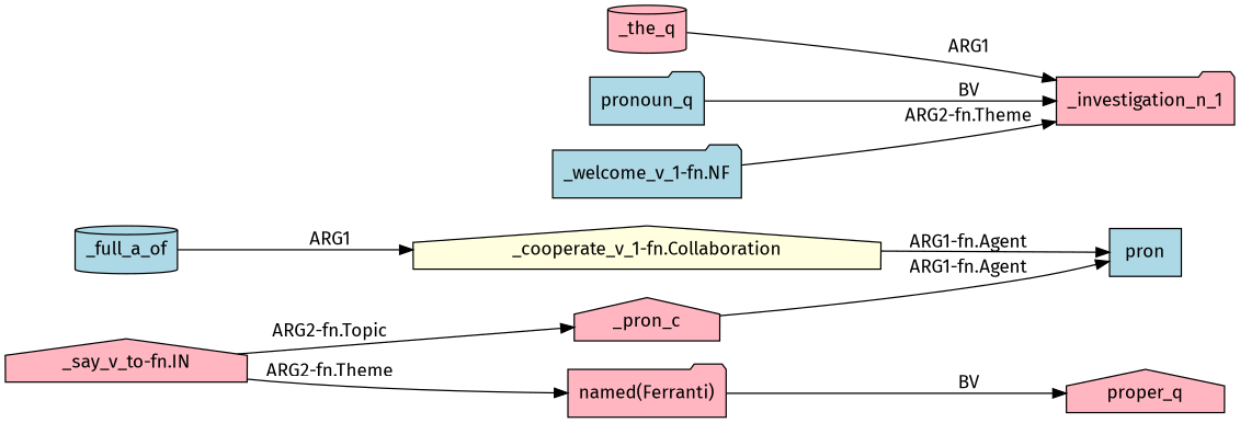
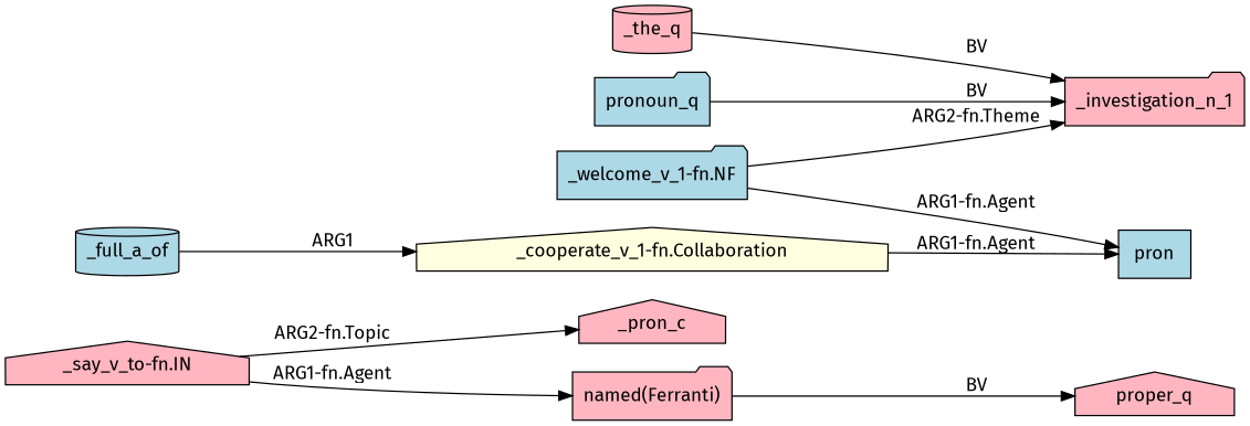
  digraph {
    fontname="Fira Sans"
    rankdir=LR
    node [fillcolor=lightpink fontname="Fira Sans" shape=house style=filled]
    edge [fontname="Fira Sans"]
    "_cooperate_v_1-fn.Collaboration" [fillcolor=lightyellow]
    pron [fillcolor=lightblue shape=box]
    "_welcome_v_1-fn.NF" [fillcolor=lightblue shape=folder]
    _investigation_n_1 [shape=folder]
    "named(Ferranti)" [shape=folder]
    proper_q
    pronoun_q [fillcolor=lightblue shape=folder]
    "_say_v_to-fn.IN"
    n9 [label=_pron_c]
    _the_q [shape=cylinder]
    _full_a_of [fillcolor=lightblue shape=cylinder]
    "_cooperate_v_1-fn.Collaboration" -> pron [label="ARG1-fn.Agent"]
-   n9 -> pron [label="ARG1-fn.Agent"]
+   "_welcome_v_1-fn.NF" -> pron [label="ARG1-fn.Agent"]
    "_welcome_v_1-fn.NF" -> _investigation_n_1 [label="ARG2-fn.Theme"]
    "named(Ferranti)" -> proper_q [label=BV]
    pronoun_q -> _investigation_n_1 [label=BV]
-   "_say_v_to-fn.IN" -> "named(Ferranti)" [label="ARG2-fn.Theme"]
+   "_say_v_to-fn.IN" -> "named(Ferranti)" [label="ARG1-fn.Agent"]
    "_say_v_to-fn.IN" -> n9 [label="ARG2-fn.Topic"]
-   _the_q -> _investigation_n_1 [label=ARG1]
+   _the_q -> _investigation_n_1 [label=BV]
    _full_a_of -> "_cooperate_v_1-fn.Collaboration" [label=ARG1]
  }
